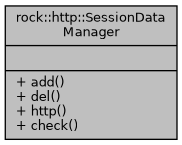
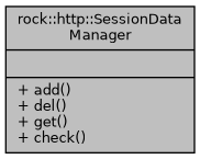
  digraph {
-   n1 [color=black fillcolor=grey75 fontcolor=black fontname=Helvetica fontsize=10 height=0.2 label="{rock::http::SessionData\lManager\n||+ add()\l+ del()\l+ http()\l+ check()\l}" shape=record style=filled width=0.4]
+   n1 [color=black fillcolor=grey75 fontcolor=black fontname=Helvetica fontsize=10 height=0.2 label="{rock::http::SessionData\lManager\n||+ add()\l+ del()\l+ get()\l+ check()\l}" shape=record style=filled width=0.4]
  }
